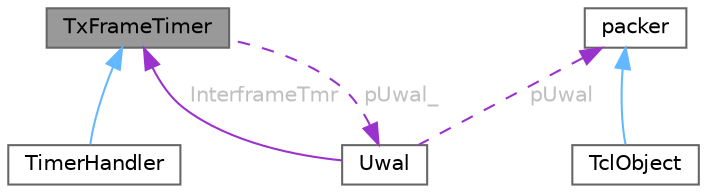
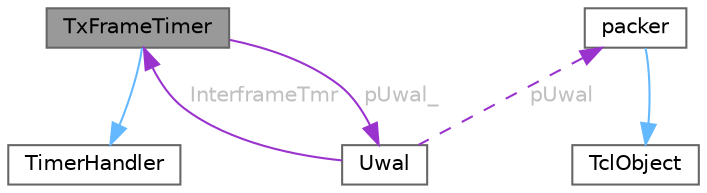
  digraph {
    node [color=gray40 fillcolor=white fontname=Helvetica fontsize=10 shape=box style=filled]
    edge [color=darkorchid3 dir=back fontcolor=grey fontname=Helvetica fontsize=10 labelfontname=Helvetica labelfontsize=10 style=solid]
    n1 [fillcolor=grey60 fontcolor=black height=0.2 label=TxFrameTimer width=0.4]
    n2 [height=0.2 label=Uwal width=0.4]
    n3 [height=0.2 label=TimerHandler width=0.4]
    n4 [height=0.2 label=packer width=0.4]
    n5 [height=0.2 label=TclObject width=0.4]
    n1 -> n2 [label=" InterframeTmr"]
-   n2 -> n1 [label=" pUwal_" style=dashed]
-   n1 -> n3 [color=steelblue1 fontcolor=""]
+   n2 -> n1 [label=" pUwal_"]
+   n3 -> n1 [color=steelblue1 fontcolor=""]
    n4 -> n2 [label=" pUwal" style=dashed]
-   n4 -> n5 [color=steelblue1 fontcolor=""]
+   n5 -> n4 [color=steelblue1 fontcolor=""]
  }
